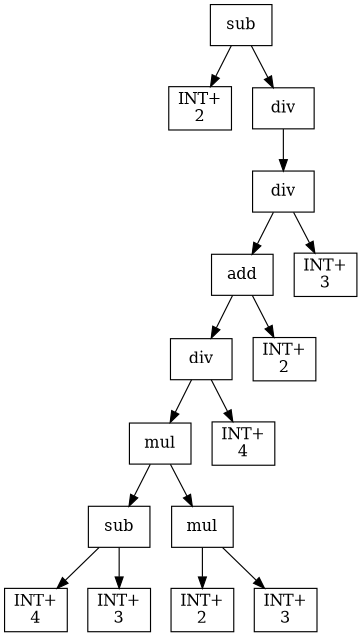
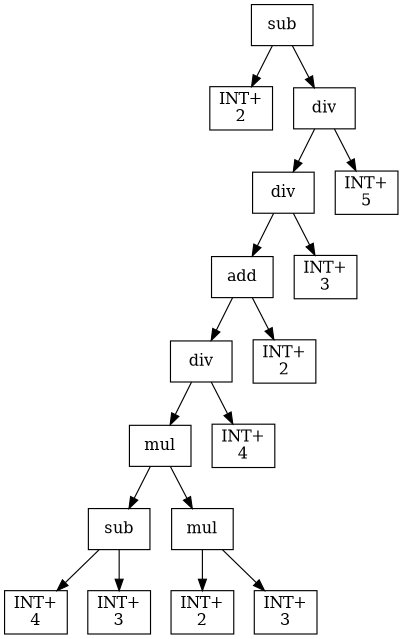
  digraph {
    node [shape=box]
    n1 [label=sub]
    n2 [label="INT+\n2"]
    n3 [label=div]
    n4 [label=div]
+   n5 [label="INT+\n5"]
    n6 [label=add]
    n7 [label="INT+\n3"]
    n8 [label=div]
    n9 [label="INT+\n2"]
    n10 [label=mul]
    n11 [label="INT+\n4"]
    n12 [label=sub]
    n13 [label=mul]
    n14 [label="INT+\n4"]
    n15 [label="INT+\n3"]
    n16 [label="INT+\n2"]
    n17 [label="INT+\n3"]
    n1 -> n2
    n1 -> n3
    n3 -> n4
+   n3 -> n5
    n4 -> n6
    n4 -> n7
    n6 -> n8
    n6 -> n9
    n8 -> n10
    n8 -> n11
    n10 -> n12
    n10 -> n13
    n12 -> n14
    n12 -> n15
    n13 -> n16
    n13 -> n17
  }
